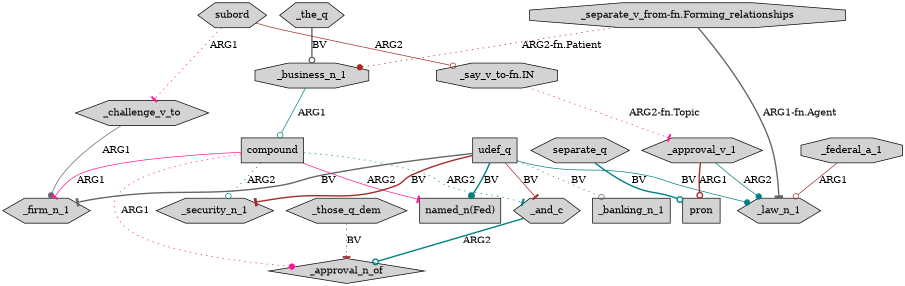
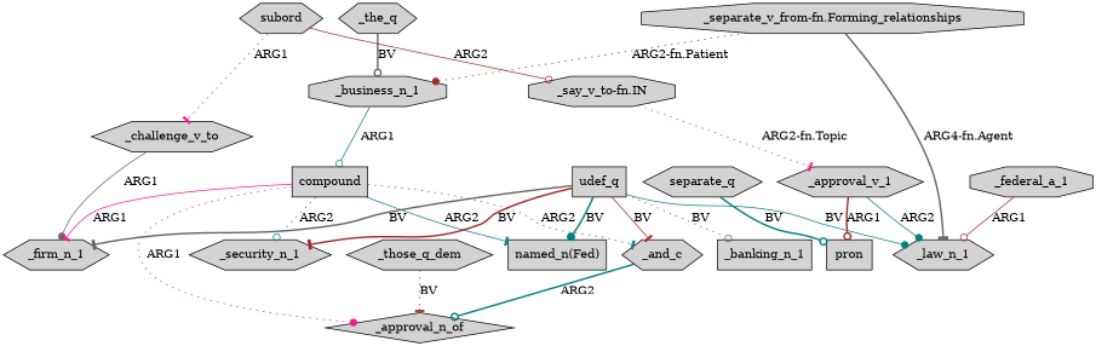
  digraph {
    node [shape=hexagon style=filled]
    edge [arrowhead=tee color=teal style=solid]
    _challenge_v_to
    _firm_n_1
    _approval_n_of [shape=diamond]
    _business_n_1 [shape=octagon]
    _the_q
    compound [shape=box]
    "_say_v_to-fn.IN" [shape=octagon]
    n8 [label=_approval_v_1]
    _law_n_1
    pron [shape=box]
    "_separate_v_from-fn.Forming_relationships" [shape=octagon]
    _security_n_1
    "named_n(Fed)" [shape=box]
    _and_c
    udef_q [shape=box]
    _banking_n_1 [shape=box]
    n17 [label=separate_q]
    subord
    _federal_a_1 [shape=octagon]
    _those_q_dem
    _challenge_v_to -> _firm_n_1 [arrowhead=dot color=gray40 label=ARG1]
    _business_n_1 -> compound [arrowhead=odot label=ARG1]
    _the_q -> _business_n_1 [arrowhead=odot color=gray40 label=BV style=bold]
    compound -> _firm_n_1 [color=deeppink label=ARG1]
    compound -> _approval_n_of [arrowhead=dot color=deeppink label=ARG1 style=dotted]
    compound -> _security_n_1 [arrowhead=odot label=ARG2 style=dotted]
-   compound -> "named_n(Fed)" [color=deeppink label=ARG2]
+   compound -> "named_n(Fed)" [label=ARG2]
    compound -> _and_c [label=ARG2 style=dotted]
    "_say_v_to-fn.IN" -> n8 [color=deeppink label="ARG2-fn.Topic" style=dotted]
    n8 -> _law_n_1 [arrowhead=dot label=ARG2]
    n8 -> pron [arrowhead=odot color=brown label=ARG1 style=bold]
    "_separate_v_from-fn.Forming_relationships" -> _business_n_1 [arrowhead=dot color=brown label="ARG2-fn.Patient" style=dotted]
-   "_separate_v_from-fn.Forming_relationships" -> _law_n_1 [color=gray40 label="ARG1-fn.Agent" style=bold]
+   "_separate_v_from-fn.Forming_relationships" -> _law_n_1 [color=gray40 label="ARG4-fn.Agent" style=bold]
    _and_c -> _approval_n_of [arrowhead=odot label=ARG2 style=bold]
    udef_q -> _firm_n_1 [color=gray40 label=BV style=bold]
    udef_q -> _law_n_1 [arrowhead=dot label=BV]
    udef_q -> _security_n_1 [color=brown label=BV style=bold]
    udef_q -> "named_n(Fed)" [arrowhead=dot label=BV style=bold]
    udef_q -> _and_c [color=brown label=BV]
    udef_q -> _banking_n_1 [arrowhead=odot color=gray40 label=BV style=dotted]
    n17 -> pron [arrowhead=odot label=BV style=bold]
    subord -> _challenge_v_to [color=deeppink label=ARG1 style=dotted]
    subord -> "_say_v_to-fn.IN" [arrowhead=odot color=brown label=ARG2]
    _federal_a_1 -> _law_n_1 [arrowhead=odot color=brown label=ARG1]
    _those_q_dem -> _approval_n_of [color=brown label=BV style=dotted]
  }
